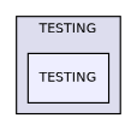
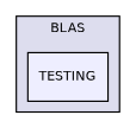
  digraph {
    compound=true
    n1 [fillcolor="#eeeeff" fontname=Helvetica fontsize=10 label=TESTING pencolor=black shape=box style=filled]
    subgraph cluster_1 {
      bgcolor="#ddddee"
      fontname=Helvetica
      fontsize=10
-     label=TESTING
+     label=BLAS
      pencolor=black
      n1
    }
  }
